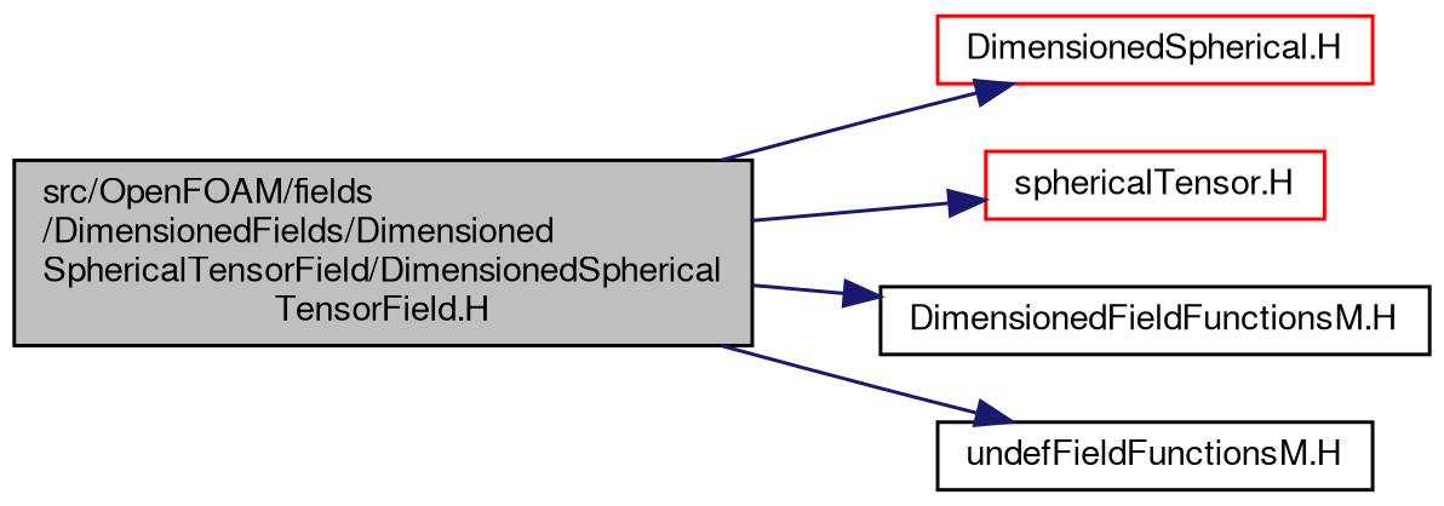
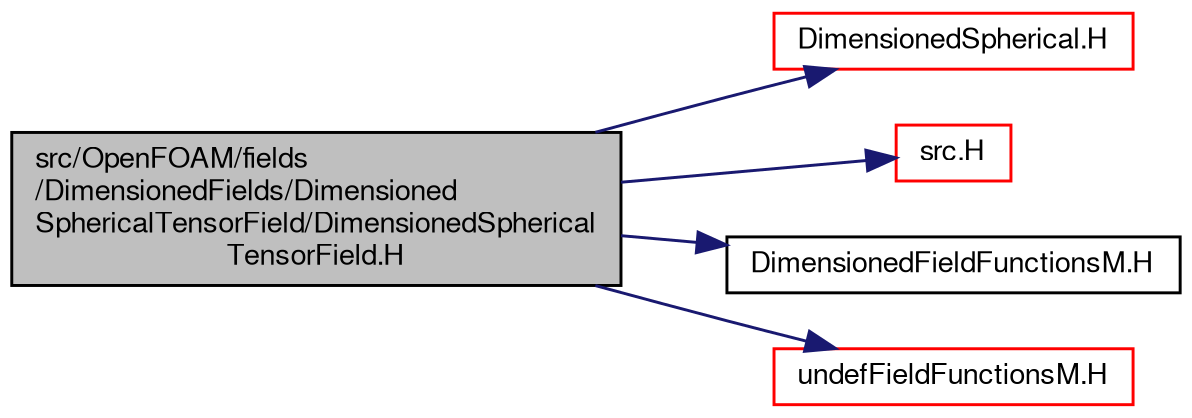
  digraph {
    rankdir=LR
    node [color=black fontname=FreeSans fontsize=10 shape=record]
    edge [color=midnightblue fontname=FreeSans fontsize=10 labelfontname=FreeSans labelfontsize=10 style=solid]
    n1 [fillcolor=grey75 fontcolor=black height=0.2 label="src/OpenFOAM/fields\l/DimensionedFields/Dimensioned\lSphericalTensorField/DimensionedSpherical\lTensorField.H" style=filled width=0.4]
    n2 [color=red height=0.2 label="DimensionedSpherical.H" width=0.4]
-   n3 [color=red height=0.2 label="sphericalTensor.H" width=0.4]
+   n3 [color=red height=0.2 label="src.H" width=0.4]
    n4 [height=0.2 label="DimensionedFieldFunctionsM.H" width=0.4]
-   n5 [height=0.2 label="undefFieldFunctionsM.H" width=0.4]
+   n5 [color=red height=0.2 label="undefFieldFunctionsM.H" width=0.4]
    n1 -> n2
    n1 -> n3
    n1 -> n4
    n1 -> n5
  }
